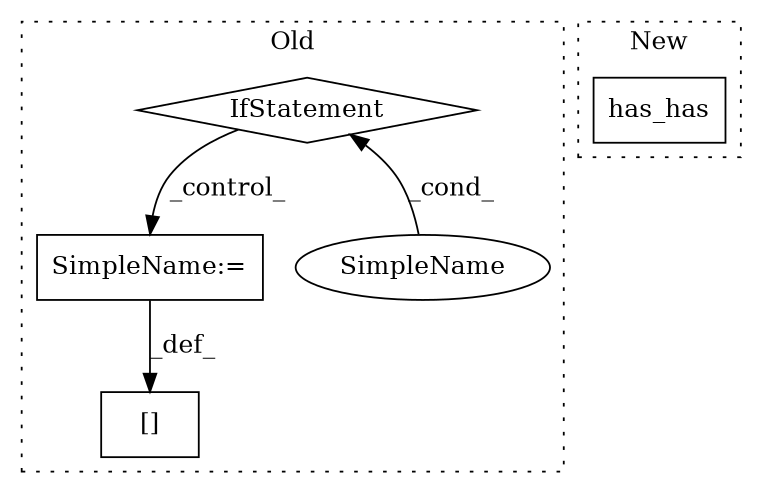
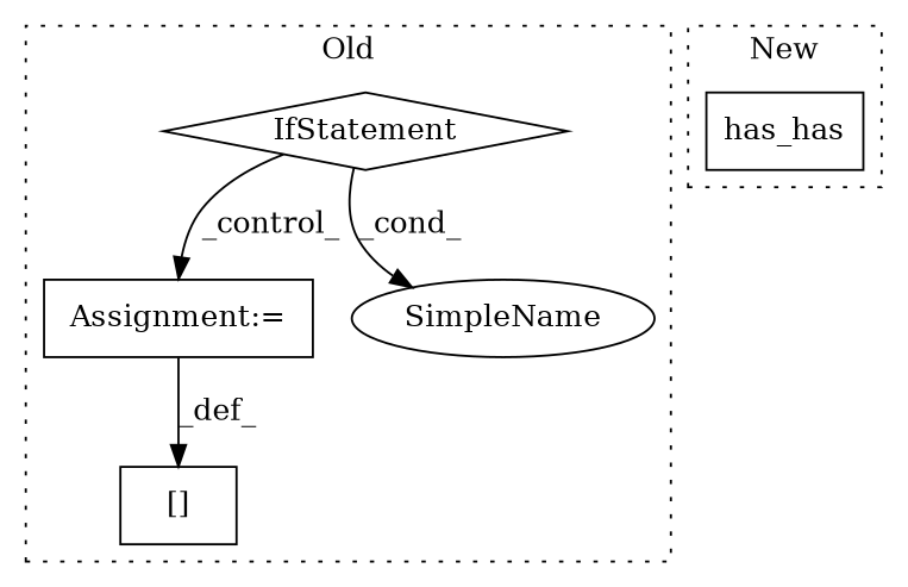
  digraph {
    node [shape=box]
    n1 [a=25 l="10,2" label=IfStatement s="3295,3346" shape=diamond]
-   n2 [a=7 l=1 label="SimpleName:=" s=3401]
+   n2 [a=7 l=1 label="Assignment:=" s=3401]
    n3 [a=42 label=SimpleName shape=ellipse]
    n4 [a=2 l="12,1" label="[]" s="3738,3754"]
    n5 [a=32 l="8,1" label=has_has s="3550,3562"]
    subgraph cluster_1 {
      label=Old
      style=dotted
      n1
      n2
      n3
      n4
    }
    subgraph cluster_2 {
      label=New
      style=dotted
      n5
    }
    n1 -> n2 [label=_control_]
    n2 -> n4 [label=_def_]
-   n3 -> n1 [label=_cond_]
+   n1 -> n3 [label=_cond_]
  }
